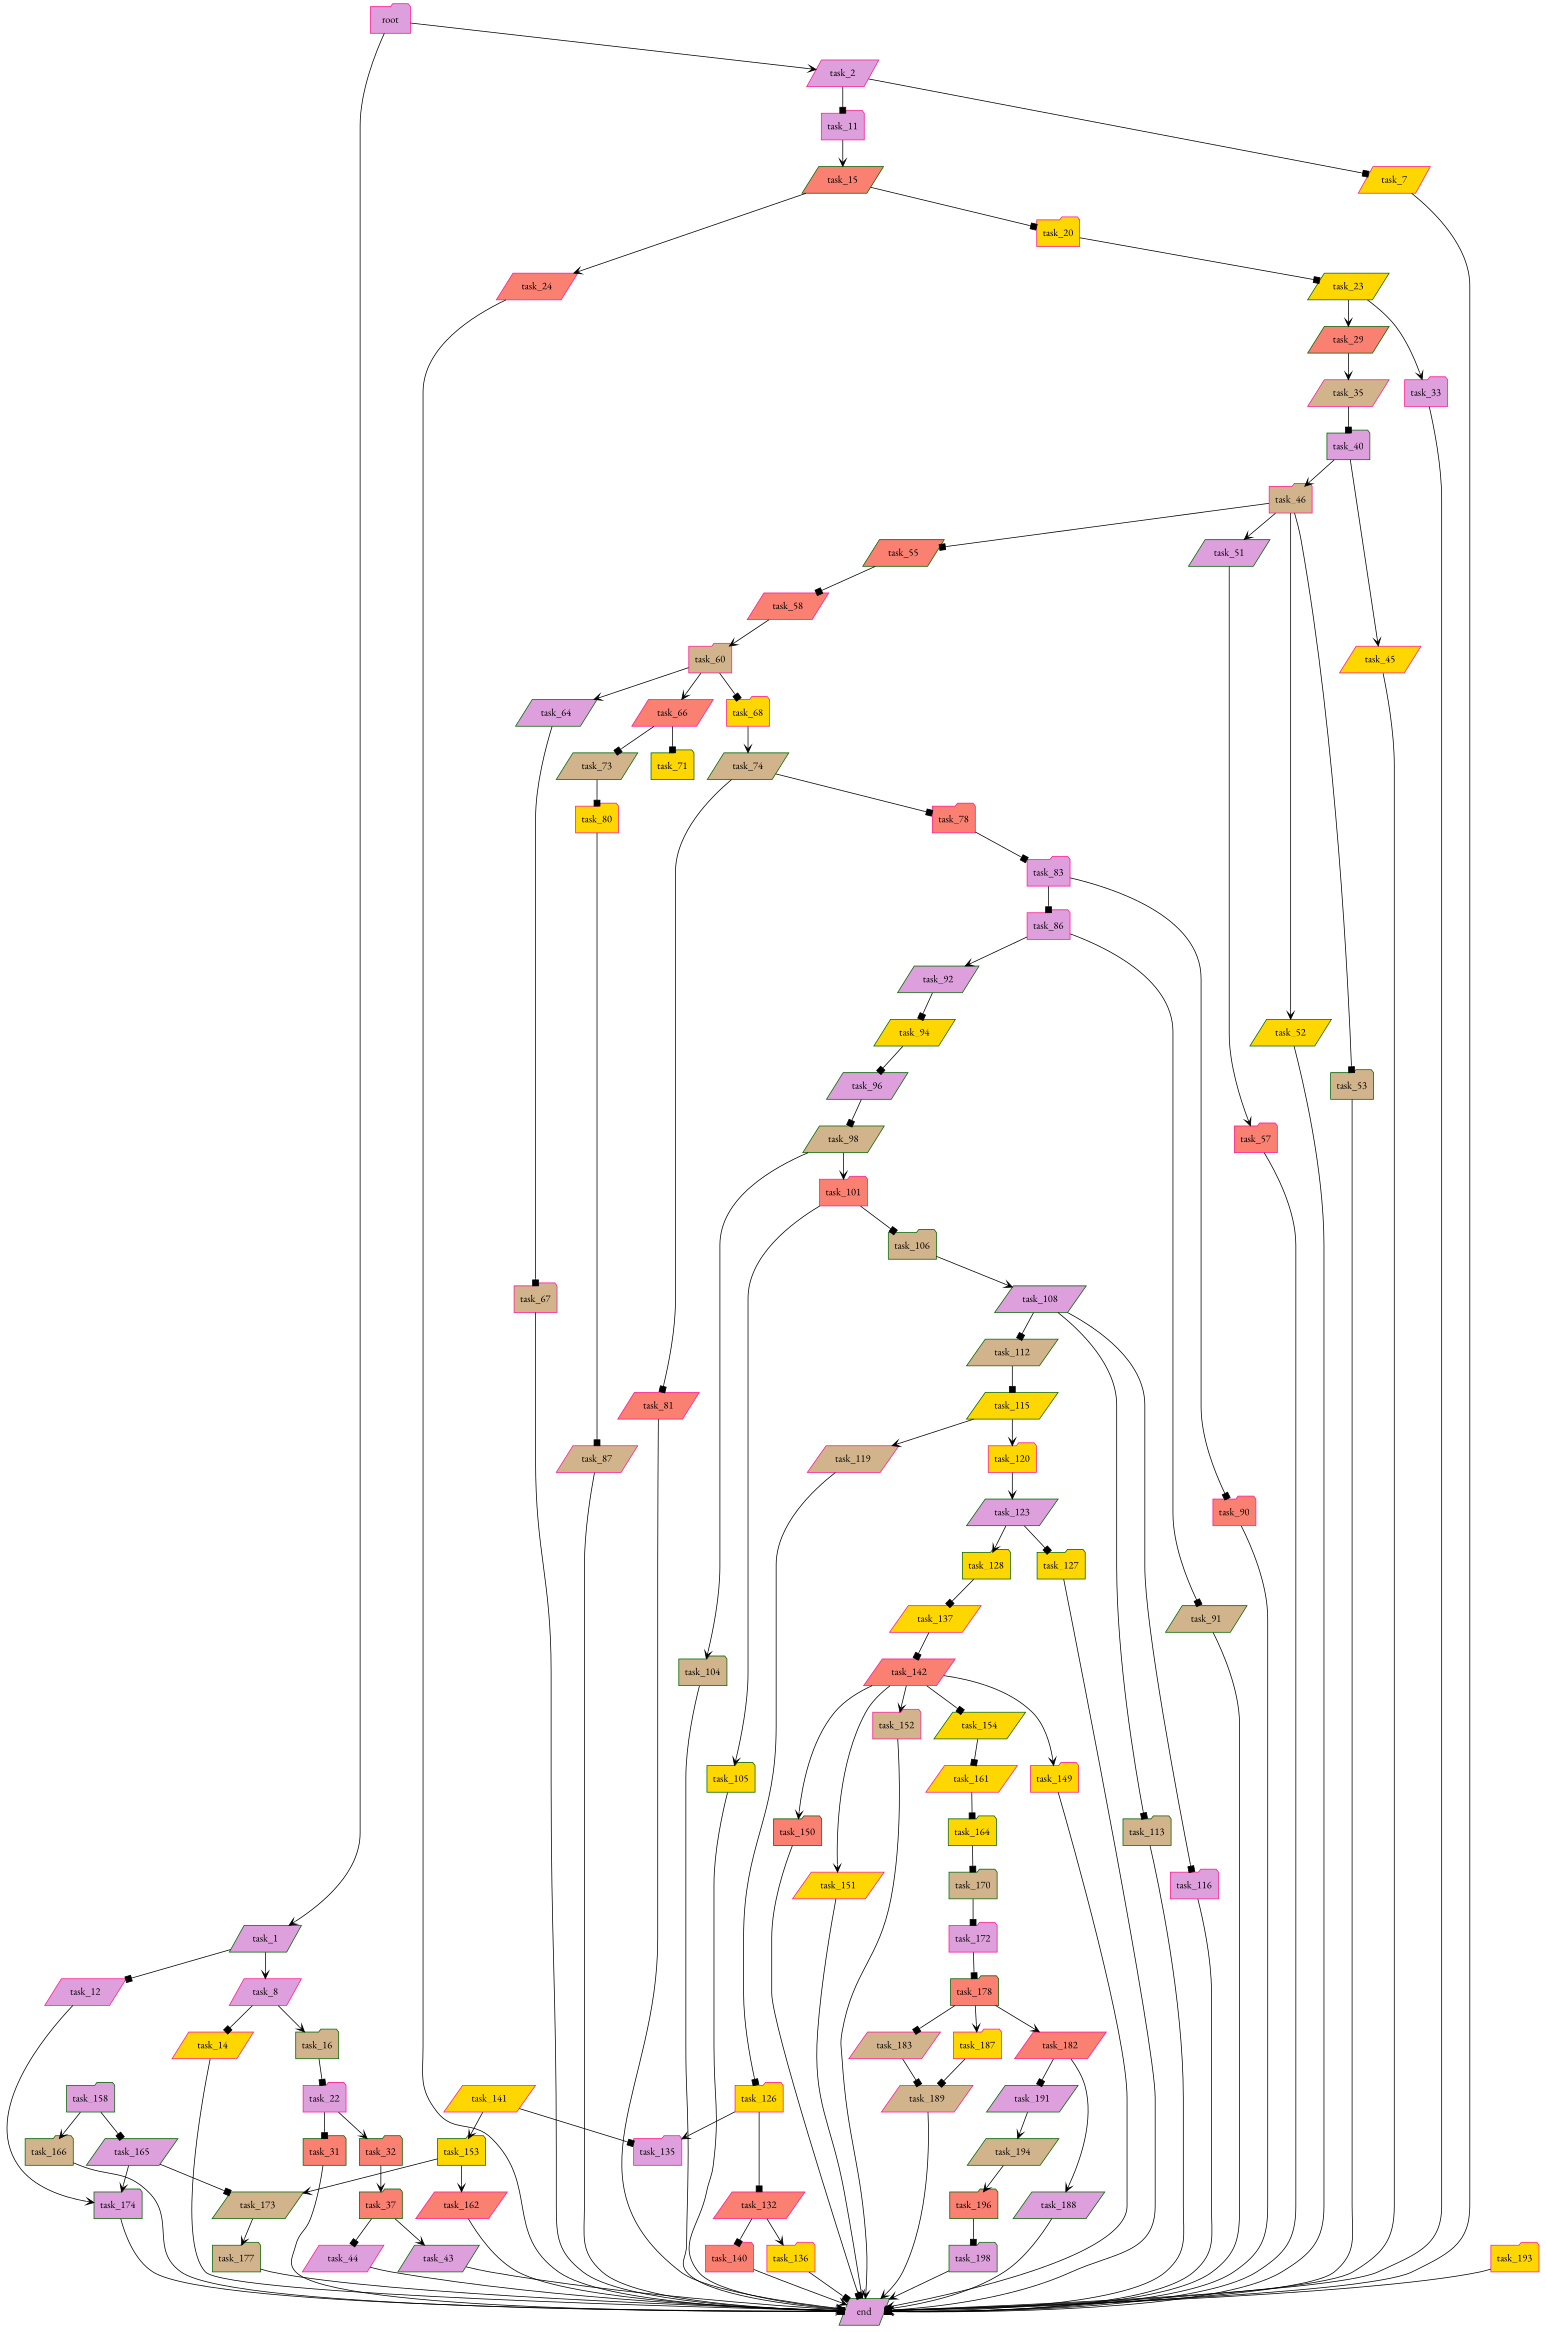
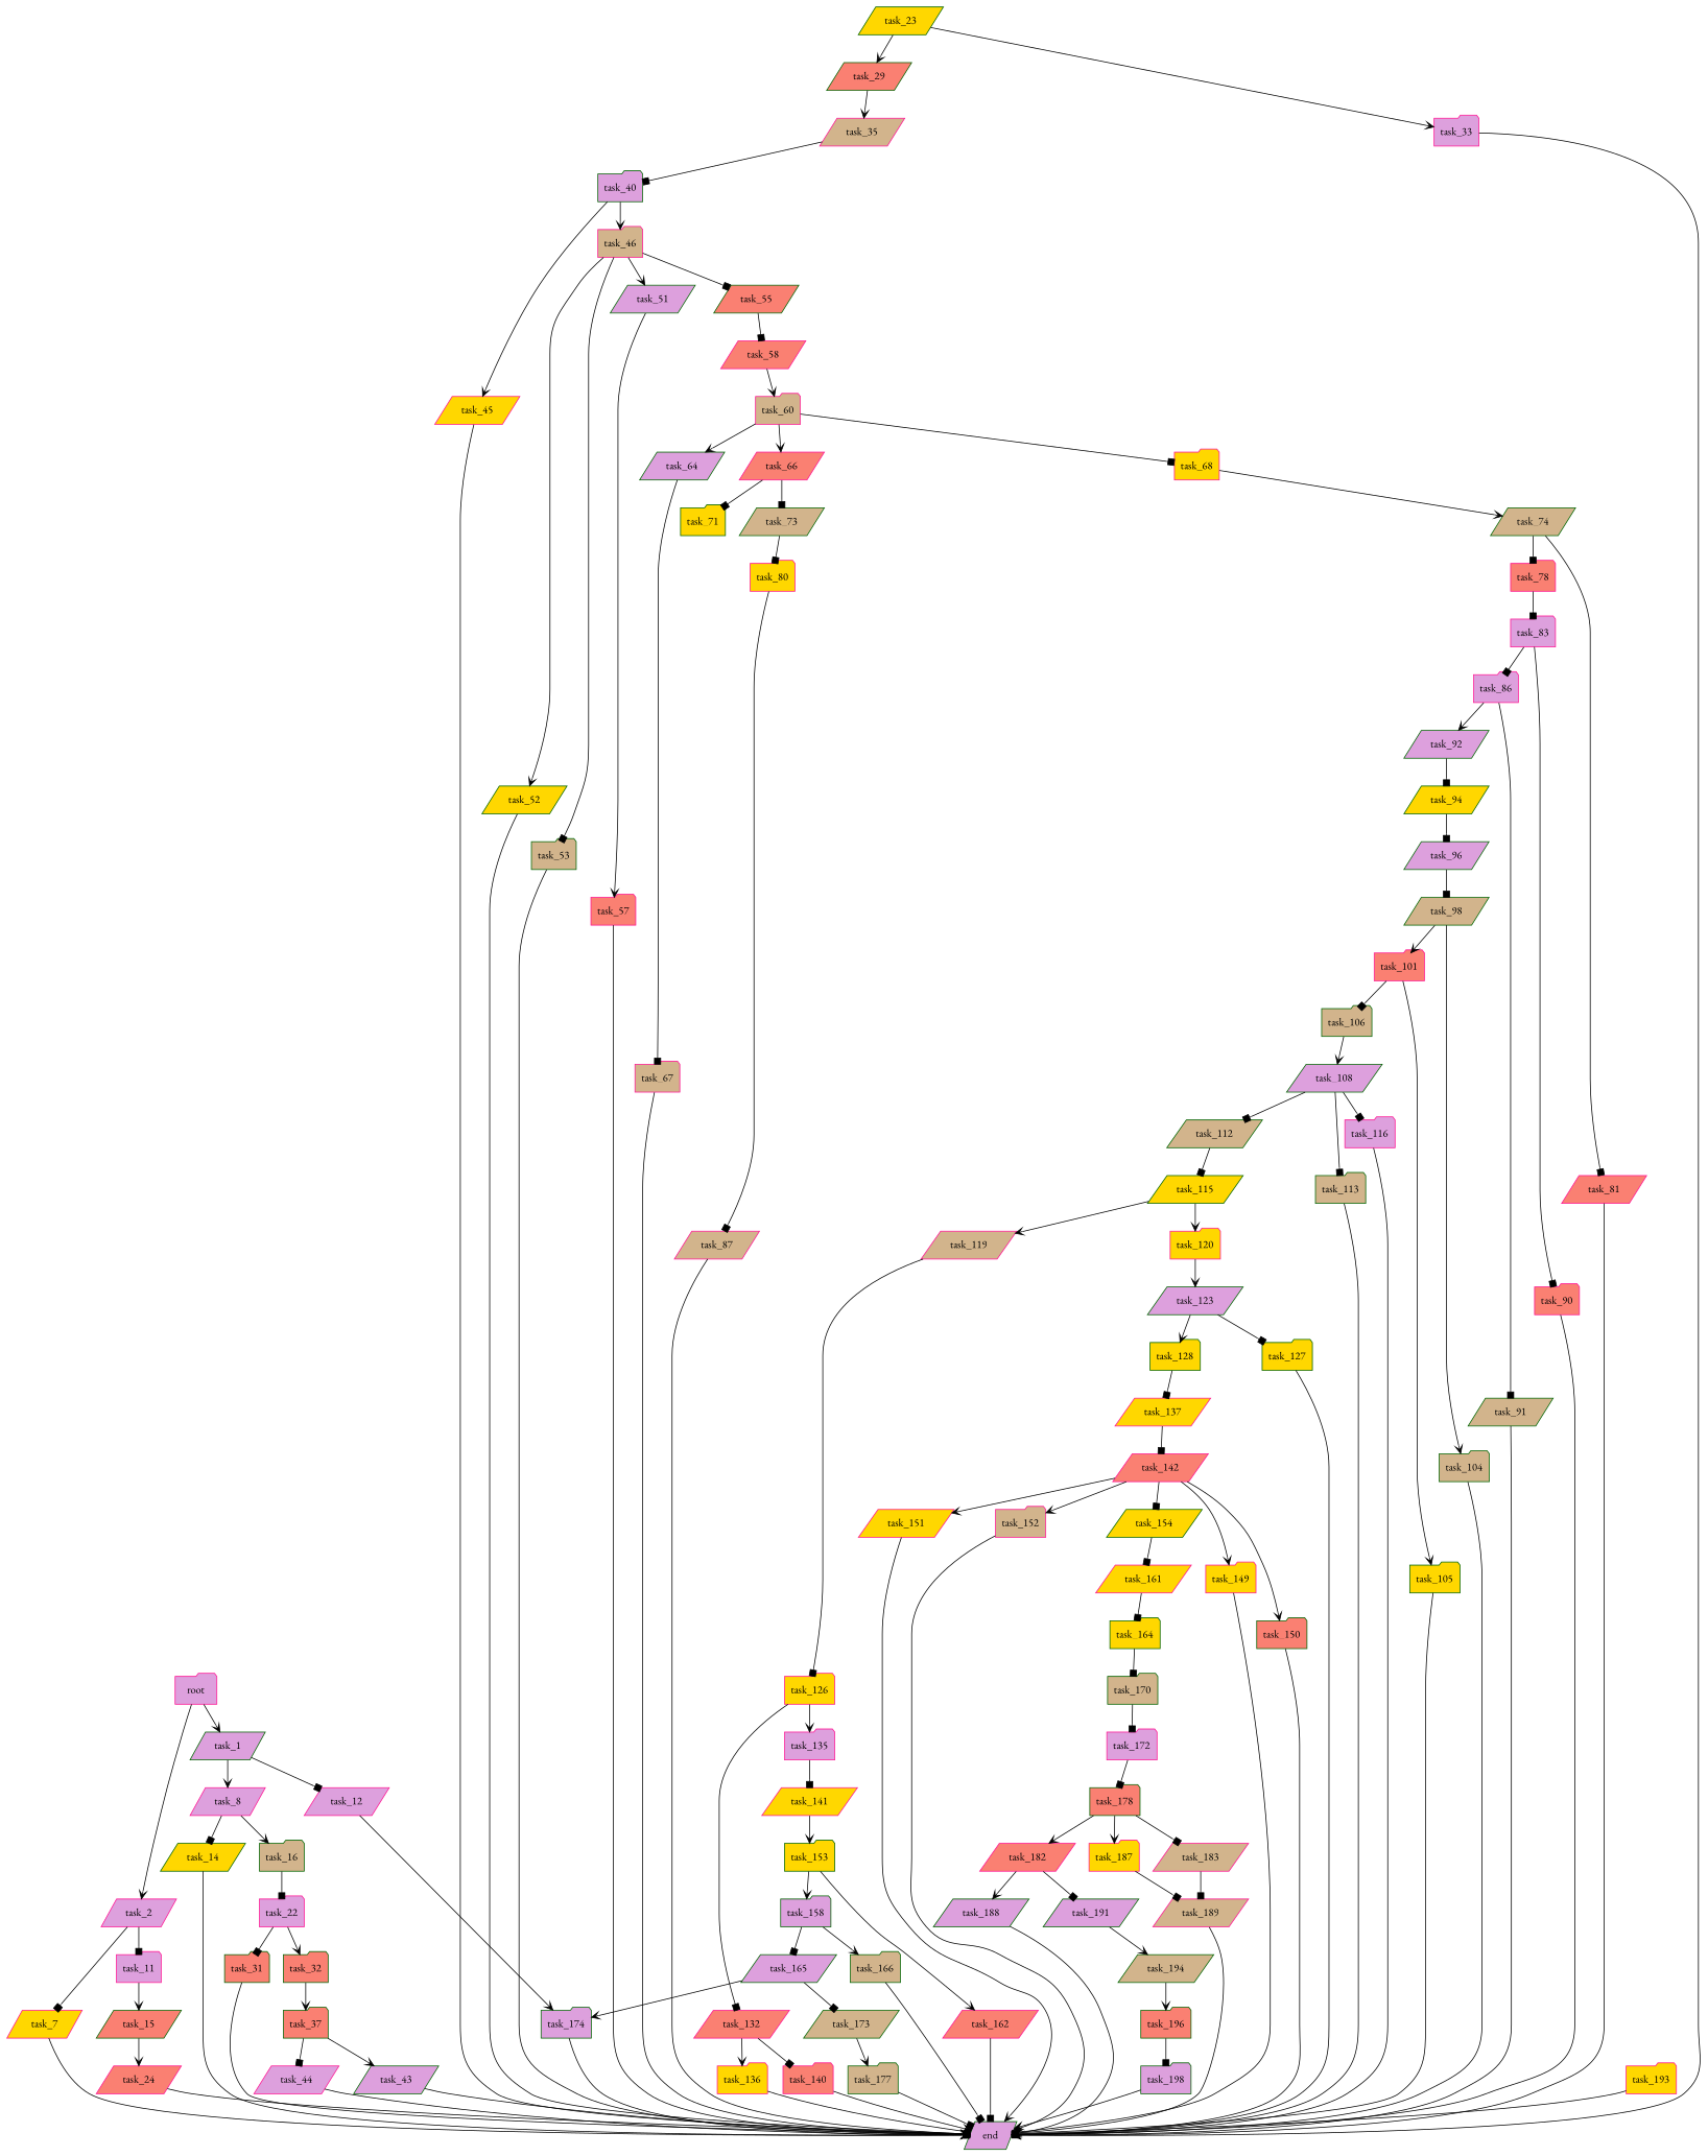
  digraph {
    fontname="EB Garamond"
    node [color=darkgreen fillcolor=plum fontname="EB Garamond" shape=parallelogram style=filled]
    edge [arrowhead=box fontname="EB Garamond"]
    task_1
    root [color=deeppink shape=folder]
    task_2 [color=deeppink]
    task_8 [color=deeppink]
    task_12 [color=deeppink]
    task_7 [color=deeppink fillcolor=gold]
    task_11 [color=deeppink shape=folder]
-   task_14 [color=deeppink fillcolor=gold]
+   task_14 [fillcolor=gold]
    task_16 [fillcolor=tan shape=folder]
    task_174 [shape=folder]
    end
    task_15 [fillcolor=salmon]
    task_22 [color=deeppink shape=folder]
-   task_20 [color=deeppink fillcolor=gold shape=folder]
    task_24 [color=deeppink fillcolor=salmon]
    task_23 [fillcolor=gold]
    task_31 [fillcolor=salmon shape=folder]
    task_32 [fillcolor=salmon shape=folder]
    task_29 [fillcolor=salmon]
    task_33 [color=deeppink shape=folder]
    task_37 [fillcolor=salmon shape=folder]
    task_35 [color=deeppink fillcolor=tan]
    task_40 [shape=folder]
    task_43
    task_44 [color=deeppink]
    task_45 [color=deeppink fillcolor=gold]
    task_46 [color=deeppink fillcolor=tan shape=folder]
    task_51
    task_52 [fillcolor=gold]
    task_53 [fillcolor=tan shape=folder]
    task_55 [fillcolor=salmon]
    task_57 [color=deeppink fillcolor=salmon shape=folder]
    task_58 [color=deeppink fillcolor=salmon]
    task_60 [color=deeppink fillcolor=tan shape=folder]
    task_64
    task_66 [color=deeppink fillcolor=salmon]
    task_68 [color=deeppink fillcolor=gold shape=folder]
    task_67 [color=deeppink fillcolor=tan shape=folder]
    task_71 [fillcolor=gold shape=folder]
    task_73 [fillcolor=tan]
    task_74 [fillcolor=tan]
    task_78 [color=deeppink fillcolor=salmon shape=folder]
    task_81 [color=deeppink fillcolor=salmon]
    task_80 [color=deeppink fillcolor=gold shape=folder]
    task_87 [color=deeppink fillcolor=tan]
    task_83 [color=deeppink shape=folder]
    task_86 [color=deeppink shape=folder]
    task_90 [color=deeppink fillcolor=salmon shape=folder]
    task_91 [fillcolor=tan]
    task_92
    task_94 [fillcolor=gold]
    task_96
    task_98 [fillcolor=tan]
    task_101 [color=deeppink fillcolor=salmon shape=folder]
    task_104 [fillcolor=tan shape=folder]
    task_105 [fillcolor=gold shape=folder]
    task_106 [fillcolor=tan shape=folder]
    task_108
    task_112 [fillcolor=tan]
    task_113 [fillcolor=tan shape=folder]
    task_116 [color=deeppink shape=folder]
    task_115 [fillcolor=gold]
    task_119 [color=deeppink fillcolor=tan]
    task_120 [color=deeppink fillcolor=gold shape=folder]
    task_126 [color=deeppink fillcolor=gold shape=folder]
    task_123
    task_132 [color=deeppink fillcolor=salmon]
    task_135 [color=deeppink shape=folder]
    task_127 [fillcolor=gold shape=folder]
    task_128 [fillcolor=gold shape=folder]
    task_137 [color=deeppink fillcolor=gold]
    task_136 [color=deeppink fillcolor=gold shape=folder]
    task_140 [color=deeppink fillcolor=salmon shape=folder]
    task_141 [color=deeppink fillcolor=gold]
    task_142 [color=deeppink fillcolor=salmon]
    task_153 [fillcolor=gold shape=folder]
    task_149 [color=deeppink fillcolor=gold shape=folder]
    task_150 [fillcolor=salmon shape=folder]
    task_151 [color=deeppink fillcolor=gold]
    task_152 [color=deeppink fillcolor=tan shape=folder]
    task_154 [fillcolor=gold]
    task_158 [shape=folder]
    task_162 [color=deeppink fillcolor=salmon]
    task_161 [color=deeppink fillcolor=gold]
    task_165
    task_166 [fillcolor=tan shape=folder]
    task_164 [fillcolor=gold shape=folder]
    task_173 [fillcolor=tan]
    task_170 [fillcolor=tan shape=folder]
    task_172 [color=deeppink shape=folder]
    task_177 [fillcolor=tan shape=folder]
    task_178 [fillcolor=salmon shape=folder]
    task_182 [color=deeppink fillcolor=salmon]
    task_183 [color=deeppink fillcolor=tan]
    task_187 [color=deeppink fillcolor=gold shape=folder]
    task_188
    task_191
    task_189 [color=deeppink fillcolor=tan]
    task_194 [fillcolor=tan]
    task_193 [color=deeppink fillcolor=gold shape=folder]
    task_196 [fillcolor=salmon shape=folder]
    task_198 [shape=folder]
    task_1 -> task_8 [arrowhead=vee]
    task_1 -> task_12
    root -> task_1 [arrowhead=vee]
    root -> task_2 [arrowhead=vee]
    task_2 -> task_7
    task_2 -> task_11
    task_8 -> task_14
    task_8 -> task_16 [arrowhead=vee]
    task_12 -> task_174 [arrowhead=vee]
    task_7 -> end [arrowhead=vee]
    task_11 -> task_15 [arrowhead=vee]
    task_14 -> end
    task_16 -> task_22
    task_174 -> end
-   task_15 -> task_20
    task_15 -> task_24 [arrowhead=vee]
    task_22 -> task_31
    task_22 -> task_32 [arrowhead=vee]
-   task_20 -> task_23
    task_24 -> end
    task_23 -> task_29 [arrowhead=vee]
    task_23 -> task_33 [arrowhead=vee]
    task_31 -> end [arrowhead=vee]
    task_32 -> task_37 [arrowhead=vee]
    task_29 -> task_35 [arrowhead=vee]
    task_33 -> end [arrowhead=vee]
    task_37 -> task_43 [arrowhead=vee]
    task_37 -> task_44
    task_35 -> task_40
    task_40 -> task_45 [arrowhead=vee]
    task_40 -> task_46 [arrowhead=vee]
    task_43 -> end [arrowhead=vee]
    task_44 -> end [arrowhead=vee]
    task_45 -> end [arrowhead=vee]
    task_46 -> task_51 [arrowhead=vee]
    task_46 -> task_52 [arrowhead=vee]
    task_46 -> task_53
    task_46 -> task_55
    task_51 -> task_57 [arrowhead=vee]
    task_52 -> end
    task_53 -> end [arrowhead=vee]
    task_55 -> task_58
    task_57 -> end [arrowhead=vee]
    task_58 -> task_60 [arrowhead=vee]
    task_60 -> task_64 [arrowhead=vee]
    task_60 -> task_66 [arrowhead=vee]
    task_60 -> task_68
    task_64 -> task_67
    task_66 -> task_71
    task_66 -> task_73
    task_68 -> task_74 [arrowhead=vee]
    task_67 -> end
    task_73 -> task_80
    task_74 -> task_78
    task_74 -> task_81
    task_78 -> task_83
    task_81 -> end [arrowhead=vee]
    task_80 -> task_87
    task_87 -> end
    task_83 -> task_86
    task_83 -> task_90
    task_86 -> task_91
    task_86 -> task_92 [arrowhead=vee]
    task_90 -> end [arrowhead=vee]
    task_91 -> end
    task_92 -> task_94
    task_94 -> task_96
    task_96 -> task_98
    task_98 -> task_101 [arrowhead=vee]
    task_98 -> task_104 [arrowhead=vee]
    task_101 -> task_105 [arrowhead=vee]
    task_101 -> task_106
    task_104 -> end [arrowhead=vee]
    task_105 -> end [arrowhead=vee]
    task_106 -> task_108 [arrowhead=vee]
    task_108 -> task_112
    task_108 -> task_113
    task_108 -> task_116
    task_112 -> task_115
    task_113 -> end [arrowhead=vee]
    task_116 -> end
    task_115 -> task_119 [arrowhead=vee]
    task_115 -> task_120 [arrowhead=vee]
    task_119 -> task_126
    task_120 -> task_123 [arrowhead=vee]
    task_126 -> task_132
    task_126 -> task_135 [arrowhead=vee]
    task_123 -> task_127
    task_123 -> task_128 [arrowhead=vee]
    task_132 -> task_136 [arrowhead=vee]
    task_132 -> task_140
-   task_141 -> task_135
+   task_135 -> task_141
    task_127 -> end
    task_128 -> task_137
    task_137 -> task_142
    task_136 -> end
    task_140 -> end [arrowhead=vee]
    task_141 -> task_153 [arrowhead=vee]
    task_142 -> task_149 [arrowhead=vee]
    task_142 -> task_150 [arrowhead=vee]
    task_142 -> task_151 [arrowhead=vee]
    task_142 -> task_152 [arrowhead=vee]
    task_142 -> task_154
-   task_153 -> task_173 [arrowhead=vee]
+   task_153 -> task_158 [arrowhead=vee]
    task_153 -> task_162 [arrowhead=vee]
    task_149 -> end [arrowhead=vee]
    task_150 -> end
    task_151 -> end [arrowhead=vee]
    task_152 -> end [arrowhead=vee]
    task_154 -> task_161
    task_158 -> task_165
    task_158 -> task_166 [arrowhead=vee]
    task_162 -> end
    task_161 -> task_164
    task_165 -> task_174 [arrowhead=vee]
    task_165 -> task_173
    task_166 -> end
    task_164 -> task_170
    task_173 -> task_177 [arrowhead=vee]
    task_170 -> task_172
    task_172 -> task_178
    task_177 -> end
    task_178 -> task_182 [arrowhead=vee]
    task_178 -> task_183
    task_178 -> task_187 [arrowhead=vee]
    task_182 -> task_188 [arrowhead=vee]
    task_182 -> task_191
    task_183 -> task_189
    task_187 -> task_189
    task_188 -> end
    task_191 -> task_194 [arrowhead=vee]
    task_189 -> end [arrowhead=vee]
    task_194 -> task_196 [arrowhead=vee]
    task_193 -> end
    task_196 -> task_198
    task_198 -> end [arrowhead=vee]
  }
